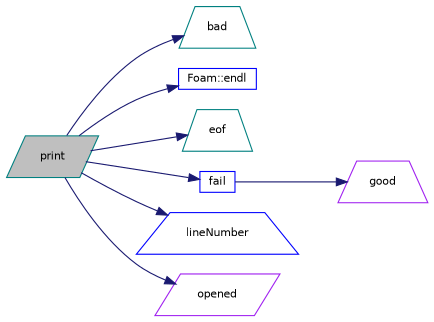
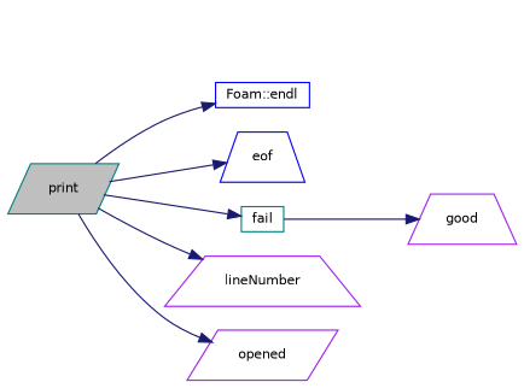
  digraph {
    rankdir=LR
    node [color=teal fontname=Helvetica fontsize=10 shape=trapezium]
    edge [color=midnightblue fontname=Helvetica fontsize=10 labelfontname=Helvetica labelfontsize=10 style=solid]
    n1 [fillcolor=grey75 fontcolor=black height=0.2 label=print shape=parallelogram style=filled width=0.4]
-   n2 [height=0.2 label=bad width=0.4]
    n3 [color=blue height=0.2 label="Foam::endl" shape=box width=0.4]
-   n4 [height=0.2 label=eof width=0.4]
-   n5 [color=blue height=0.2 label=fail shape=box width=0.4]
-   n6 [color=blue height=0.2 label=lineNumber width=0.4]
+   n4 [color=blue height=0.2 label=eof width=0.4]
+   n5 [height=0.2 label=fail shape=box width=0.4]
+   n6 [color=purple height=0.2 label=lineNumber width=0.4]
    n7 [color=purple height=0.2 label=opened shape=parallelogram width=0.4]
    n8 [color=purple height=0.2 label=good width=0.4]
-   n1 -> n2
    n1 -> n3
    n1 -> n4
    n1 -> n5
    n1 -> n6
    n1 -> n7
    n5 -> n8
  }
